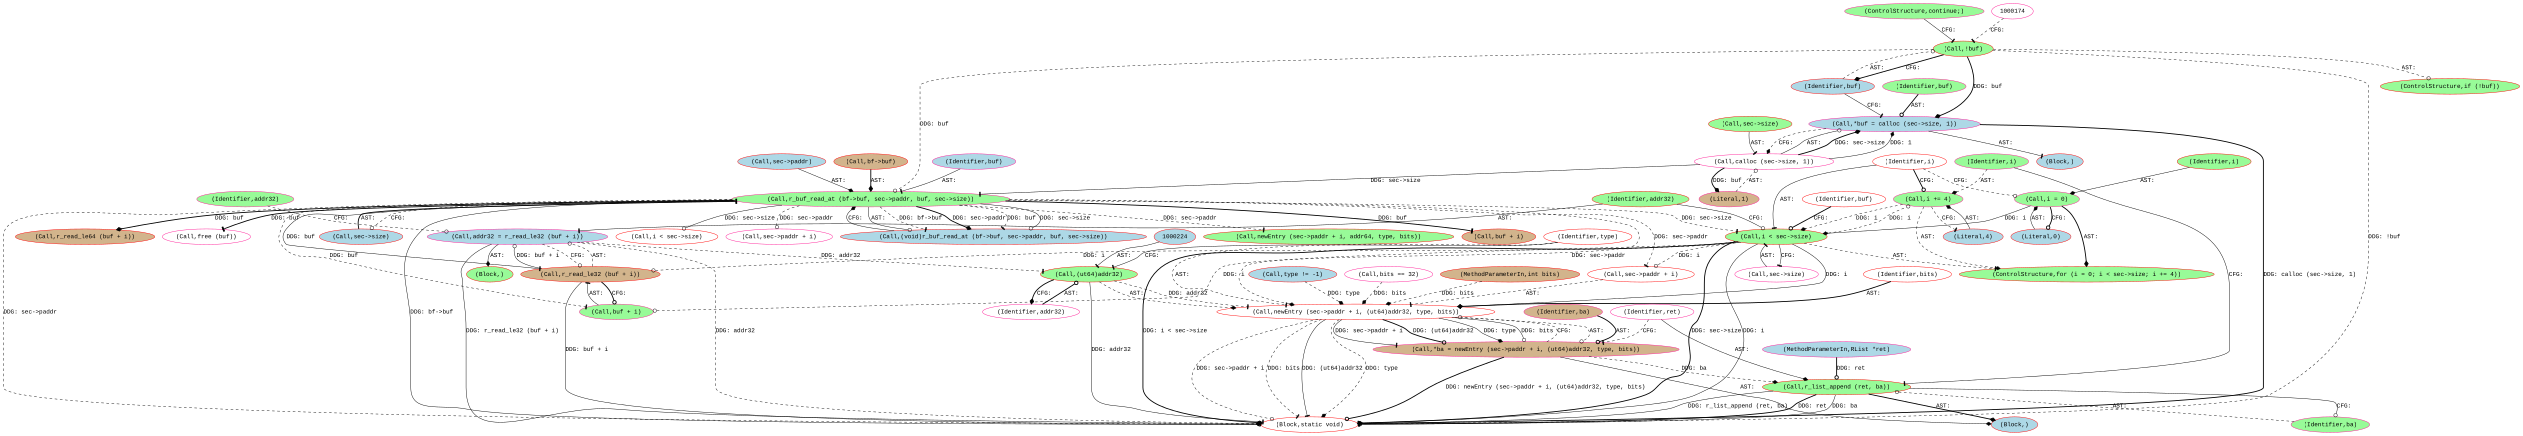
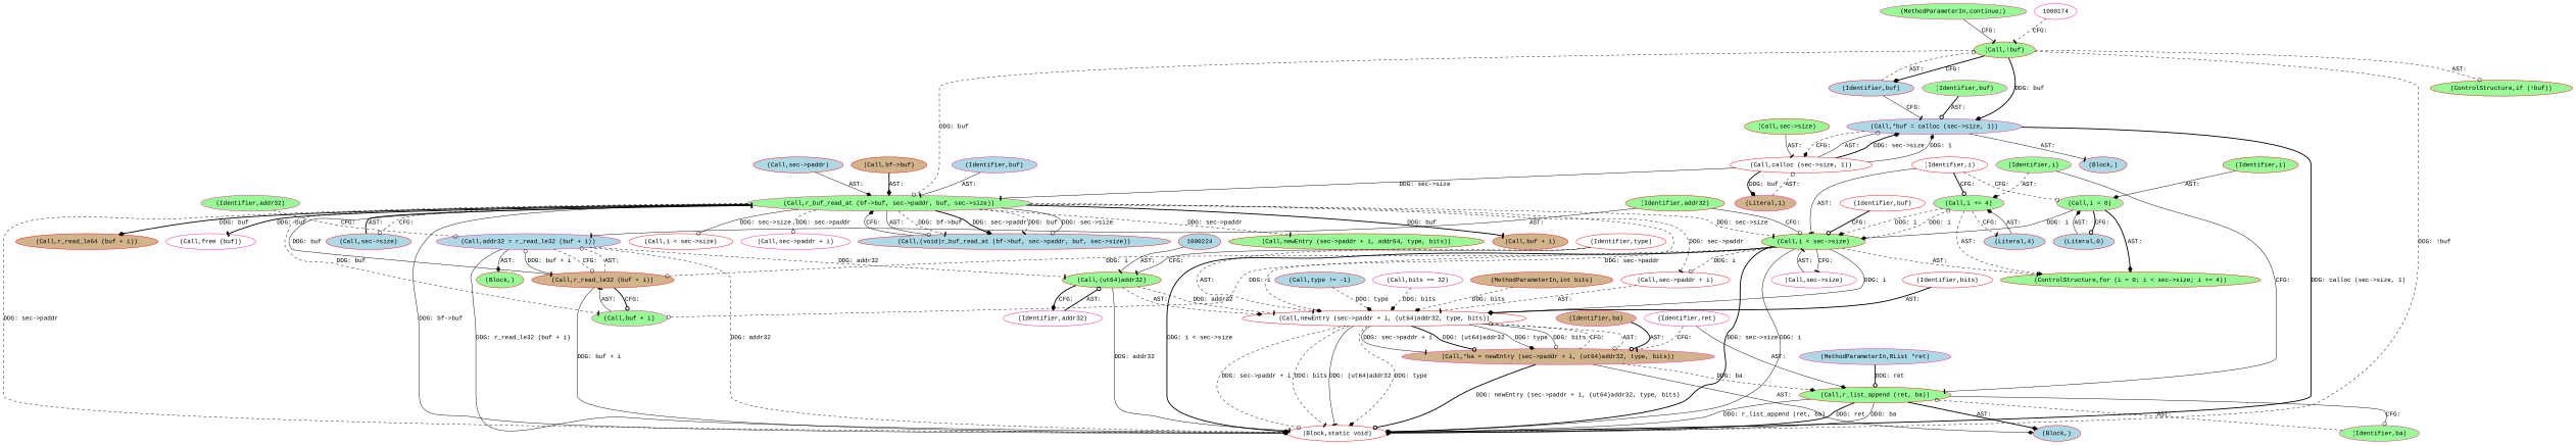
  digraph {
    fontname="Liberation Mono"
    node [color=red fillcolor=palegreen fontname="Liberation Mono" style=filled]
    edge [arrowhead=tee fontname="Liberation Mono" style=dashed]
    n1 [color=deeppink fillcolor=lightblue label="(Call,addr32 = r_read_le32 (buf + i))"]
    n2 [fillcolor=tan label="(Call,r_read_le32 (buf + i))"]
    n3 [label="(Call,(ut64)addr32)"]
    n4 [label="(Block,)"]
    n5 [fillcolor=white label="(Block,static void)"]
    n6 [color=deeppink label="(Call,buf + i)"]
    n7 [fillcolor=white label="(Call,newEntry (sec->paddr + i, (ut64)addr32, type, bits))"]
    n8 [color=deeppink fillcolor=white label="(Identifier,addr32)"]
    n9 [color=deeppink label="(Call,r_buf_read_at (bf->buf, sec->paddr, buf, sec->size))"]
    n10 [label="(Call,i < sec->size)"]
    n11 [fillcolor=tan label="(Call,buf + i)"]
    n12 [fillcolor=tan label="(Call,r_read_le64 (buf + i))"]
    n13 [color=deeppink fillcolor=white label="(Call,free (buf))"]
    n14 [fillcolor=lightblue label="(Call,sec->size)"]
    n15 [fillcolor=white label="(Call,i < sec->size)"]
    n16 [color=deeppink fillcolor=white label="(Call,sec->paddr + i)"]
    n17 [fillcolor=lightblue label="(Call,(void)r_buf_read_at (bf->buf, sec->paddr, buf, sec->size))"]
    n18 [fillcolor=white label="(Call,sec->paddr + i)"]
    n19 [label="(Call,newEntry (sec->paddr + i, addr64, type, bits))"]
    n20 [color=deeppink label="(Call,i += 4)"]
    n21 [color=deeppink fillcolor=white label="(Call,sec->size)"]
    n22 [label="(ControlStructure,for (i = 0; i < sec->size; i += 4))"]
    n23 [color=deeppink fillcolor=tan label="(Call,*ba = newEntry (sec->paddr + i, (ut64)addr32, type, bits))"]
    n24 [label="(Call,!buf)"]
    n25 [label="(ControlStructure,if (!buf))"]
    n26 [fillcolor=lightblue label="(Identifier,buf)"]
    n27 [color=deeppink fillcolor=lightblue label="(Call,*buf = calloc (sec->size, 1))"]
-   n28 [color=deeppink fillcolor=white label="(Call,calloc (sec->size, 1))"]
+   n28 [fillcolor=white label="(Call,calloc (sec->size, 1))"]
    n29 [fillcolor=lightblue label="(Block,)"]
    n30 [color=deeppink fillcolor=tan label="(Literal,1)"]
    n31 [fillcolor=lightblue label="(Literal,4)"]
    n32 [color=deeppink label="(Call,i = 0)"]
    n33 [fillcolor=lightblue label="(Literal,0)"]
    n34 [label="(Call,r_list_append (ret, ba))"]
    n35 [fillcolor=lightblue label="(Block,)"]
    n36 [fillcolor=white label="(Identifier,bits)"]
    n37 [color=deeppink label="(Identifier,ba)"]
    n38 [color=deeppink fillcolor=lightblue label="(Identifier,buf)"]
    n39 [fillcolor=white label="(Identifier,i)"]
    n40 [color=deeppink label="(Identifier,addr32)"]
    n41 [label="(Identifier,addr32)"]
    n42 [fillcolor=lightblue label="(Call,type != -1)"]
    n43 [label="(Call,sec->size)"]
    n44 [color=deeppink fillcolor=tan label="(Identifier,ba)"]
    n45 [color=deeppink fillcolor=white label="(Identifier,ret)"]
    n46 [color=deeppink fillcolor=white label="(Call,bits == 32)"]
    n47 [color=deeppink label="(Identifier,buf)"]
    n48 [fillcolor=tan label="(MethodParameterIn,int bits)"]
    n49 [color=deeppink fillcolor=lightblue label="(MethodParameterIn,RList *ret)"]
    n50 [fillcolor=white label="(Identifier,buf)"]
    n51 [color=deeppink label="(Identifier,i)"]
    n52 [fillcolor=lightblue label="(Call,sec->paddr)"]
    n53 [fillcolor=white label="(Identifier,type)"]
    n54 [fillcolor=tan label="(Call,bf->buf)"]
-   n55 [color=deeppink label="(ControlStructure,continue;)"]
+   n55 [color=deeppink label="(MethodParameterIn,continue;)"]
    n56 [label="(Identifier,i)"]
    1000174 [color=deeppink fillcolor=white]
    1000224 [fillcolor=lightblue]
    n1 -> n2 [arrowhead=odot label="CFG: "]
    n1 -> n3 [label="DDG: addr32"]
    n1 -> n4 [arrowhead=diamond label="AST: " style=solid]
    n1 -> n5 [arrowhead=diamond label="DDG: addr32"]
    n1 -> n5 [label="DDG: r_read_le32 (buf + i)" style=solid]
    n2 -> n1 [arrowhead=odot label="AST: "]
    n2 -> n1 [arrowhead=odot label="DDG: buf + i" style=solid]
    n2 -> n5 [arrowhead=odot label="DDG: buf + i" style=solid]
    n2 -> n6 [arrowhead=odot label="CFG: " style=bold]
    n3 -> n5 [label="DDG: addr32" style=solid]
    n3 -> n7 [arrowhead=diamond label="AST: "]
    n3 -> n7 [label="DDG: addr32"]
    n3 -> n8 [arrowhead=diamond label="CFG: " style=bold]
    n6 -> n2 [label="AST: " style=solid]
    n7 -> n5 [label="DDG: bits"]
    n7 -> n5 [label="DDG: (ut64)addr32" style=solid]
    n7 -> n5 [arrowhead=diamond label="DDG: type"]
    n7 -> n5 [arrowhead=odot label="DDG: sec->paddr + i"]
    n7 -> n23 [arrowhead=odot label="AST: "]
    n7 -> n23 [label="DDG: sec->paddr + i" style=solid]
    n7 -> n23 [arrowhead=odot label="DDG: (ut64)addr32" style=bold]
    n7 -> n23 [arrowhead=diamond label="DDG: type" style=solid]
    n7 -> n23 [arrowhead=odot label="DDG: bits" style=solid]
    n8 -> n3 [arrowhead=odot label="AST: " style=bold]
    n9 -> n2 [label="DDG: buf" style=solid]
    n9 -> n5 [arrowhead=diamond label="DDG: sec->paddr"]
    n9 -> n5 [arrowhead=odot label="DDG: bf->buf" style=solid]
    n9 -> n6 [label="DDG: buf"]
    n9 -> n7 [arrowhead=diamond label="DDG: sec->paddr"]
    n9 -> n10 [label="DDG: sec->size"]
    n9 -> n11 [label="DDG: buf" style=bold]
    n9 -> n12 [arrowhead=diamond label="DDG: buf" style=bold]
    n9 -> n13 [label="DDG: buf" style=bold]
    n9 -> n14 [arrowhead=odot label="CFG: "]
    n9 -> n15 [arrowhead=odot label="DDG: sec->size" style=solid]
    n9 -> n16 [arrowhead=odot label="DDG: sec->paddr"]
    n9 -> n17 [arrowhead=odot label="AST: " style=solid]
    n9 -> n17 [label="DDG: bf->buf"]
    n9 -> n17 [arrowhead=diamond label="DDG: sec->paddr" style=bold]
    n9 -> n17 [label="DDG: buf"]
    n9 -> n17 [arrowhead=odot label="DDG: sec->size" style=solid]
    n9 -> n18 [label="DDG: sec->paddr"]
    n9 -> n19 [label="DDG: sec->paddr"]
    n10 -> n2 [arrowhead=odot label="DDG: i"]
    n10 -> n5 [arrowhead=diamond label="DDG: i < sec->size" style=bold]
    n10 -> n5 [arrowhead=diamond label="DDG: sec->size" style=bold]
    n10 -> n5 [label="DDG: i" style=solid]
    n10 -> n6 [arrowhead=odot label="DDG: i"]
    n10 -> n7 [label="DDG: i" style=solid]
    n10 -> n18 [arrowhead=odot label="DDG: i"]
    n10 -> n20 [arrowhead=odot label="DDG: i"]
    n10 -> n21 [label="CFG: " style=solid]
    n10 -> n22 [label="AST: "]
    n14 -> n9 [label="AST: " style=bold]
    n17 -> n9 [arrowhead=diamond label="CFG: " style=solid]
    n18 -> n7 [label="AST: "]
    n20 -> n10 [arrowhead=diamond label="DDG: i"]
    n20 -> n22 [arrowhead=diamond label="AST: "]
    n20 -> n31 [label="CFG: "]
    n21 -> n10 [label="AST: " style=solid]
    n23 -> n5 [arrowhead=odot label="DDG: newEntry (sec->paddr + i, (ut64)addr32, type, bits)" style=bold]
    n23 -> n7 [arrowhead=odot label="CFG: "]
    n23 -> n34 [arrowhead=diamond label="DDG: ba"]
    n23 -> n35 [arrowhead=diamond label="AST: " style=solid]
    n24 -> n5 [label="DDG: !buf"]
    n24 -> n9 [arrowhead=odot label="DDG: buf"]
    n24 -> n25 [arrowhead=odot label="AST: "]
    n24 -> n26 [arrowhead=diamond label="CFG: " style=bold]
    n24 -> n27 [arrowhead=diamond label="DDG: buf" style=bold]
    n26 -> n24 [arrowhead=odot label="AST: "]
    n26 -> n27 [label="CFG: " style=solid]
    n27 -> n5 [label="DDG: calloc (sec->size, 1)" style=bold]
    n27 -> n28 [arrowhead=diamond label="CFG: "]
    n27 -> n29 [label="AST: " style=solid]
    n28 -> n9 [label="DDG: sec->size" style=solid]
    n28 -> n27 [arrowhead=odot label="AST: " style=solid]
    n28 -> n27 [arrowhead=diamond label="DDG: sec->size" style=bold]
    n28 -> n27 [arrowhead=diamond label="DDG: 1" style=solid]
    n28 -> n30 [arrowhead=diamond label="DDG: buf" style=bold]
    n30 -> n28 [arrowhead=odot label="AST: "]
    n31 -> n20 [arrowhead=diamond label="AST: " style=solid]
    n32 -> n10 [arrowhead=diamond label="DDG: i" style=solid]
    n32 -> n22 [arrowhead=diamond label="AST: " style=bold]
    n32 -> n33 [arrowhead=odot label="CFG: " style=bold]
    n33 -> n32 [arrowhead=diamond label="AST: " style=solid]
    n34 -> n5 [label="DDG: r_list_append (ret, ba)" style=solid]
    n34 -> n5 [arrowhead=odot label="DDG: ret" style=bold]
    n34 -> n5 [label="DDG: ba" style=solid]
    n34 -> n35 [arrowhead=diamond label="AST: " style=bold]
    n34 -> n37 [arrowhead=odot label="CFG: " style=solid]
    n36 -> n7 [arrowhead=diamond label="AST: " style=bold]
    n37 -> n34 [arrowhead=odot label="AST: "]
    n38 -> n9 [label="AST: " style=solid]
    n39 -> n10 [label="AST: " style=solid]
    n39 -> n20 [arrowhead=odot label="CFG: " style=bold]
    n39 -> n32 [arrowhead=odot label="CFG: "]
    n40 -> n1 [arrowhead=odot label="CFG: "]
    n41 -> n1 [label="AST: " style=solid]
    n41 -> n10 [arrowhead=odot label="CFG: " style=solid]
    n42 -> n7 [arrowhead=diamond label="DDG: type"]
    n43 -> n28 [label="AST: " style=solid]
    n44 -> n23 [arrowhead=odot label="AST: " style=bold]
    n45 -> n23 [label="CFG: "]
    n45 -> n34 [arrowhead=diamond label="AST: " style=solid]
    n46 -> n7 [arrowhead=diamond label="DDG: bits"]
    n47 -> n27 [arrowhead=odot label="AST: " style=bold]
    n48 -> n7 [arrowhead=diamond label="DDG: bits"]
    n49 -> n34 [arrowhead=odot label="DDG: ret" style=bold]
    n50 -> n10 [arrowhead=odot label="CFG: " style=bold]
    n51 -> n20 [arrowhead=diamond label="AST: "]
    n51 -> n34 [label="CFG: " style=solid]
    n52 -> n9 [arrowhead=diamond label="AST: " style=solid]
    n53 -> n3 [label="CFG: " style=solid]
    n53 -> n7 [label="AST: "]
    n54 -> n9 [arrowhead=diamond label="AST: " style=bold]
    n55 -> n24 [label="CFG: " style=solid]
    n56 -> n32 [arrowhead=diamond label="AST: " style=solid]
    1000174 -> n24 [label="CFG: "]
    1000224 -> n3 [label="AST: " style=solid]
  }
